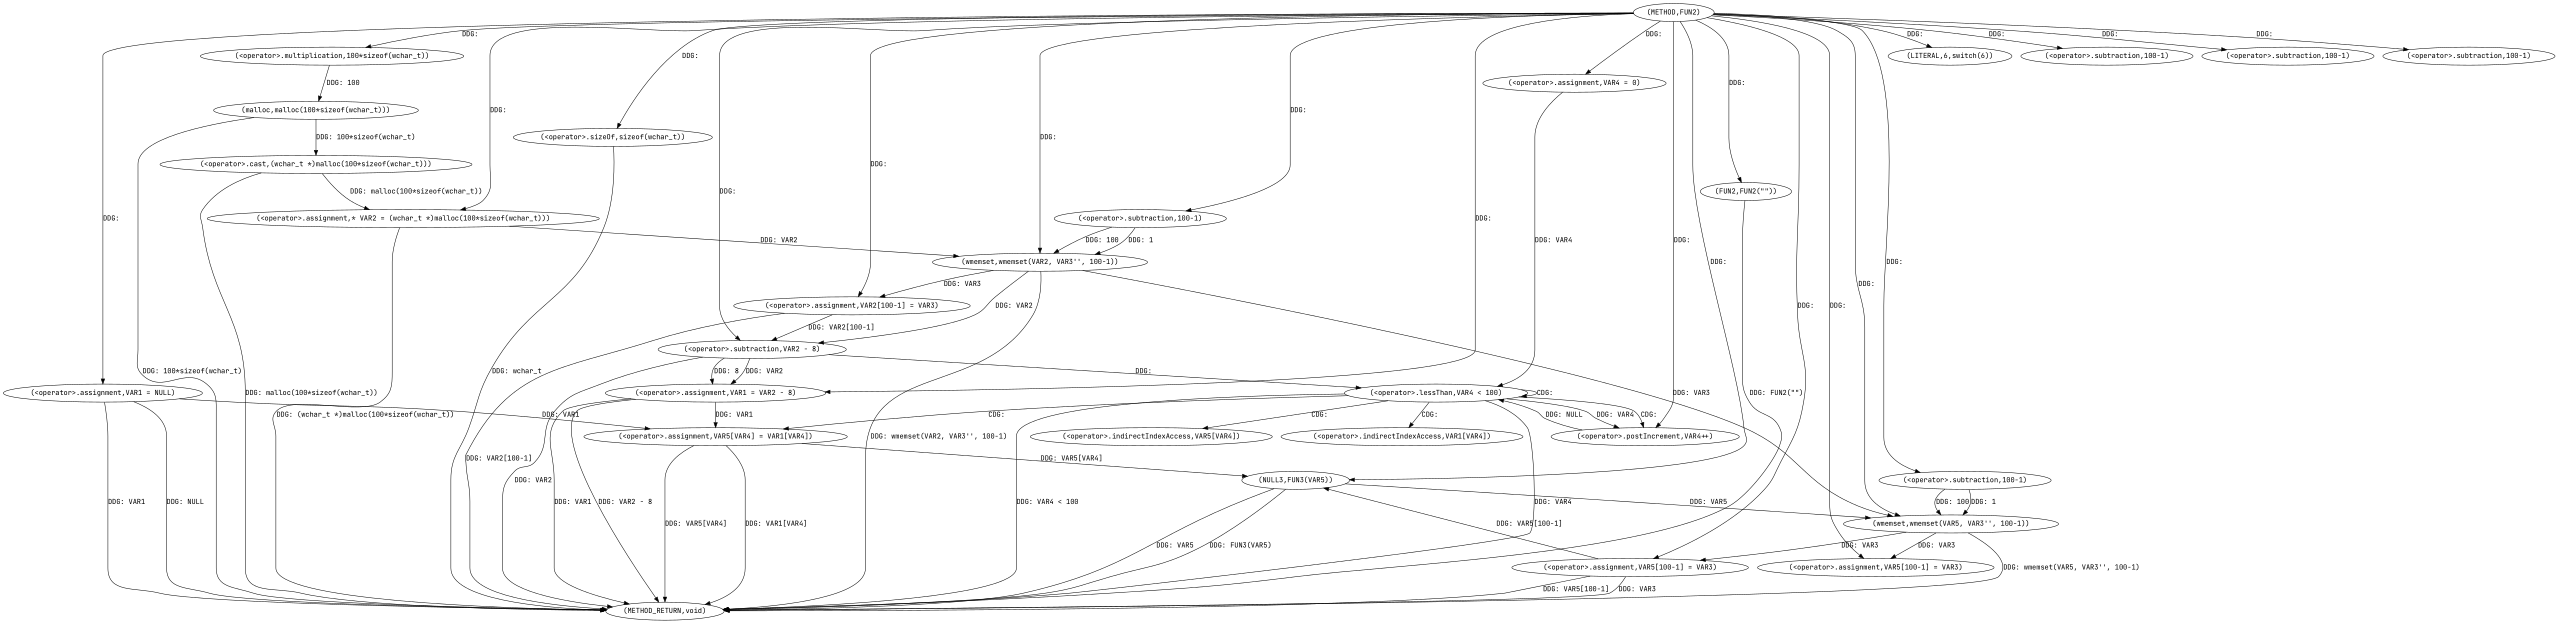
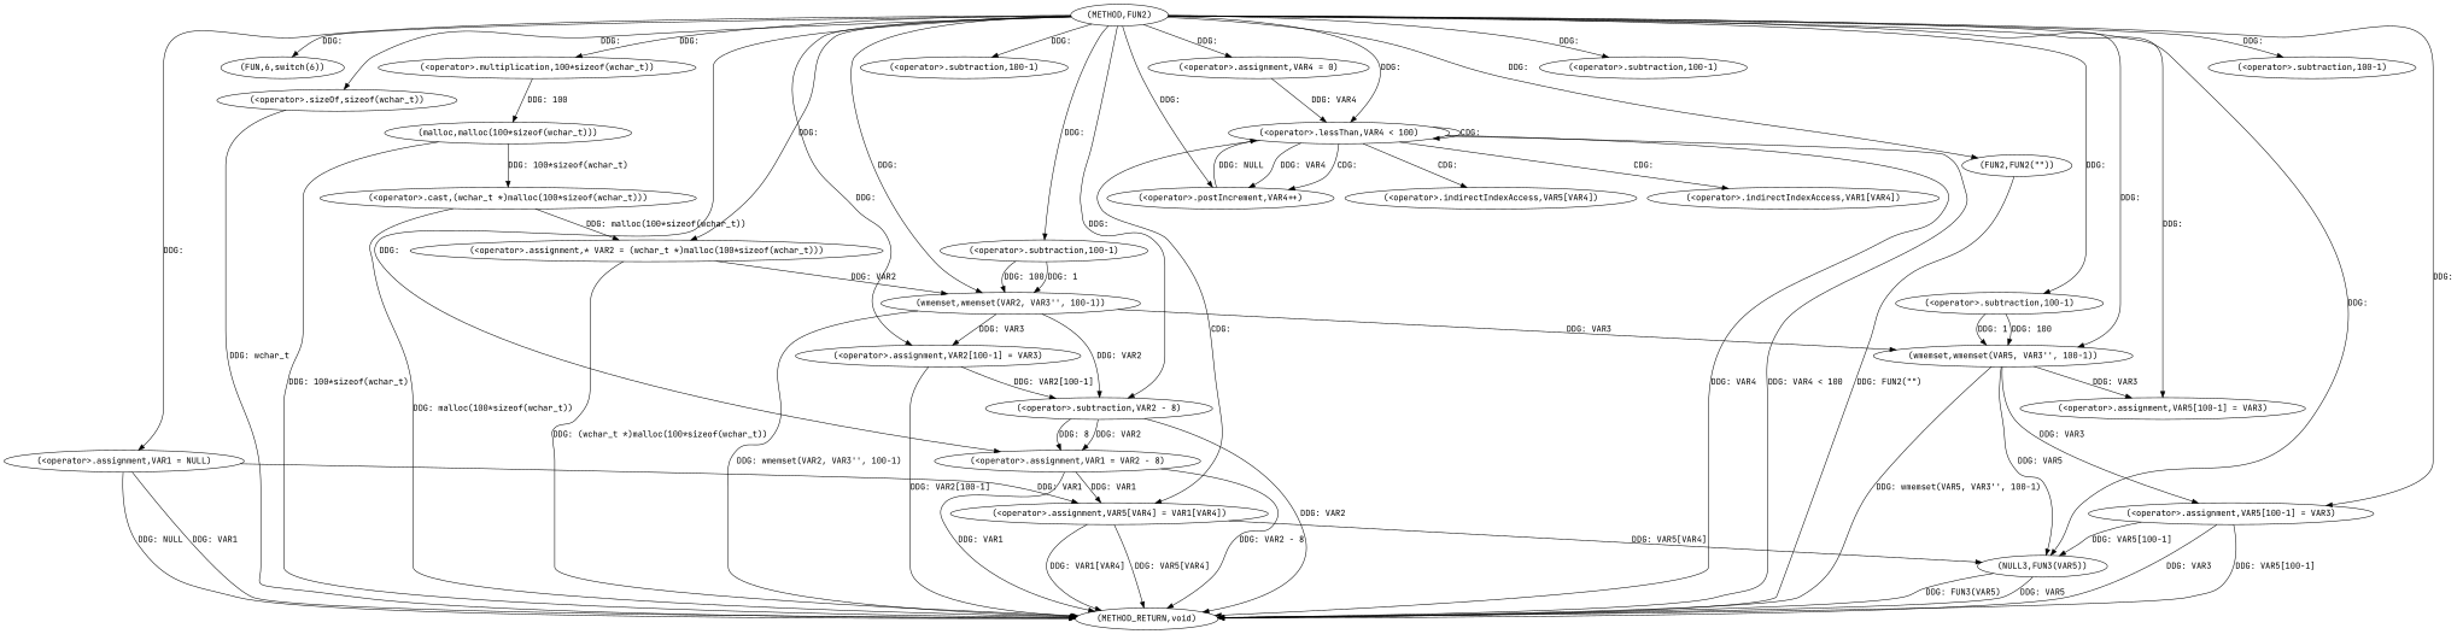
  digraph {
    fontname="JetBrains Mono"
    node [fontname="JetBrains Mono"]
    edge [fontname="JetBrains Mono"]
    n1 [label="(METHOD,FUN2)"]
    n2 [label="(<operator>.assignment,VAR1 = NULL)"]
-   n3 [label="(LITERAL,6,switch(6))"]
+   n3 [label="(FUN,6,switch(6))"]
    n4 [label="(<operator>.assignment,* VAR2 = (wchar_t *)malloc(100*sizeof(wchar_t)))"]
    n5 [label="(<operator>.multiplication,100*sizeof(wchar_t))"]
    n6 [label="(<operator>.sizeOf,sizeof(wchar_t))"]
    n7 [label="(wmemset,wmemset(VAR2, VAR3'', 100-1))"]
    n8 [label="(<operator>.subtraction,100-1)"]
    n9 [label="(<operator>.assignment,VAR2[100-1] = VAR3)"]
    n10 [label="(<operator>.subtraction,100-1)"]
    n11 [label="(<operator>.assignment,VAR1 = VAR2 - 8)"]
    n12 [label="(<operator>.subtraction,VAR2 - 8)"]
    n13 [label="(FUN2,FUN2(\"\"))"]
    n14 [label="(wmemset,wmemset(VAR5, VAR3'', 100-1))"]
    n15 [label="(<operator>.subtraction,100-1)"]
    n16 [label="(<operator>.assignment,VAR5[100-1] = VAR3)"]
    n17 [label="(<operator>.subtraction,100-1)"]
    n18 [label="(<operator>.assignment,VAR4 = 0)"]
    n19 [label="(<operator>.lessThan,VAR4 < 100)"]
    n20 [label="(<operator>.postIncrement,VAR4++)"]
    n21 [label="(<operator>.assignment,VAR5[100-1] = VAR3)"]
    n22 [label="(<operator>.subtraction,100-1)"]
    n23 [label="(NULL3,FUN3(VAR5))"]
    n24 [label="(METHOD_RETURN,void)"]
    n25 [label="(<operator>.assignment,VAR5[VAR4] = VAR1[VAR4])"]
    n26 [label="(malloc,malloc(100*sizeof(wchar_t)))"]
    n27 [label="(<operator>.indirectIndexAccess,VAR5[VAR4])"]
    n28 [label="(<operator>.indirectIndexAccess,VAR1[VAR4])"]
    n29 [label="(<operator>.cast,(wchar_t *)malloc(100*sizeof(wchar_t)))"]
    n1 -> n2 [label="DDG: "]
    n1 -> n3 [label="DDG: "]
    n1 -> n4 [label="DDG: "]
    n1 -> n5 [label="DDG: "]
    n1 -> n6 [label="DDG: "]
    n1 -> n7 [label="DDG: "]
    n1 -> n8 [label="DDG: "]
    n1 -> n9 [label="DDG: "]
    n1 -> n10 [label="DDG: "]
    n1 -> n11 [label="DDG: "]
    n1 -> n12 [label="DDG: "]
    n1 -> n13 [label="DDG: "]
    n1 -> n14 [label="DDG: "]
    n1 -> n15 [label="DDG: "]
    n1 -> n16 [label="DDG: "]
    n1 -> n17 [label="DDG: "]
    n1 -> n18 [label="DDG: "]
-   n12 -> n19 [label="DDG: "]
+   n1 -> n19 [label="DDG: "]
    n1 -> n20 [label="DDG: "]
    n1 -> n21 [label="DDG: "]
    n1 -> n22 [label="DDG: "]
    n1 -> n23 [label="DDG: "]
    n2 -> n24 [label="DDG: VAR1"]
    n2 -> n24 [label="DDG: NULL"]
    n2 -> n25 [label="DDG: VAR1"]
    n4 -> n7 [label="DDG: VAR2"]
    n4 -> n24 [label="DDG: (wchar_t *)malloc(100*sizeof(wchar_t))"]
    n5 -> n26 [label="DDG: 100"]
    n6 -> n24 [label="DDG: wchar_t"]
    n7 -> n9 [label="DDG: VAR3"]
    n7 -> n12 [label="DDG: VAR2"]
    n7 -> n14 [label="DDG: VAR3"]
    n7 -> n24 [label="DDG: wmemset(VAR2, VAR3'', 100-1)"]
    n8 -> n7 [label="DDG: 100"]
    n8 -> n7 [label="DDG: 1"]
    n9 -> n12 [label="DDG: VAR2[100-1]"]
    n9 -> n24 [label="DDG: VAR2[100-1]"]
    n11 -> n24 [label="DDG: VAR1"]
    n11 -> n24 [label="DDG: VAR2 - 8"]
    n11 -> n25 [label="DDG: VAR1"]
    n12 -> n11 [label="DDG: VAR2"]
    n12 -> n11 [label="DDG: 8"]
    n12 -> n24 [label="DDG: VAR2"]
    n13 -> n24 [label="DDG: FUN2(\"\")"]
    n14 -> n16 [label="DDG: VAR3"]
    n14 -> n21 [label="DDG: VAR3"]
-   n23 -> n14 [label="DDG: VAR5"]
+   n14 -> n23 [label="DDG: VAR5"]
    n14 -> n24 [label="DDG: wmemset(VAR5, VAR3'', 100-1)"]
    n15 -> n14 [label="DDG: 100"]
    n15 -> n14 [label="DDG: 1"]
    n18 -> n19 [label="DDG: VAR4"]
    n19 -> n19 [label="CDG: "]
    n19 -> n20 [label="DDG: VAR4"]
    n19 -> n20 [label="CDG: "]
    n19 -> n24 [label="DDG: VAR4 < 100"]
    n19 -> n24 [label="DDG: VAR4"]
    n19 -> n25 [label="CDG: "]
    n19 -> n27 [label="CDG: "]
    n19 -> n28 [label="CDG: "]
    n20 -> n19 [label="DDG: NULL"]
    n21 -> n23 [label="DDG: VAR5[100-1]"]
    n21 -> n24 [label="DDG: VAR5[100-1]"]
    n21 -> n24 [label="DDG: VAR3"]
    n23 -> n24 [label="DDG: VAR5"]
    n23 -> n24 [label="DDG: FUN3(VAR5)"]
    n25 -> n23 [label="DDG: VAR5[VAR4]"]
    n25 -> n24 [label="DDG: VAR5[VAR4]"]
    n25 -> n24 [label="DDG: VAR1[VAR4]"]
    n26 -> n24 [label="DDG: 100*sizeof(wchar_t)"]
    n26 -> n29 [label="DDG: 100*sizeof(wchar_t)"]
    n29 -> n4 [label="DDG: malloc(100*sizeof(wchar_t))"]
    n29 -> n24 [label="DDG: malloc(100*sizeof(wchar_t))"]
  }
